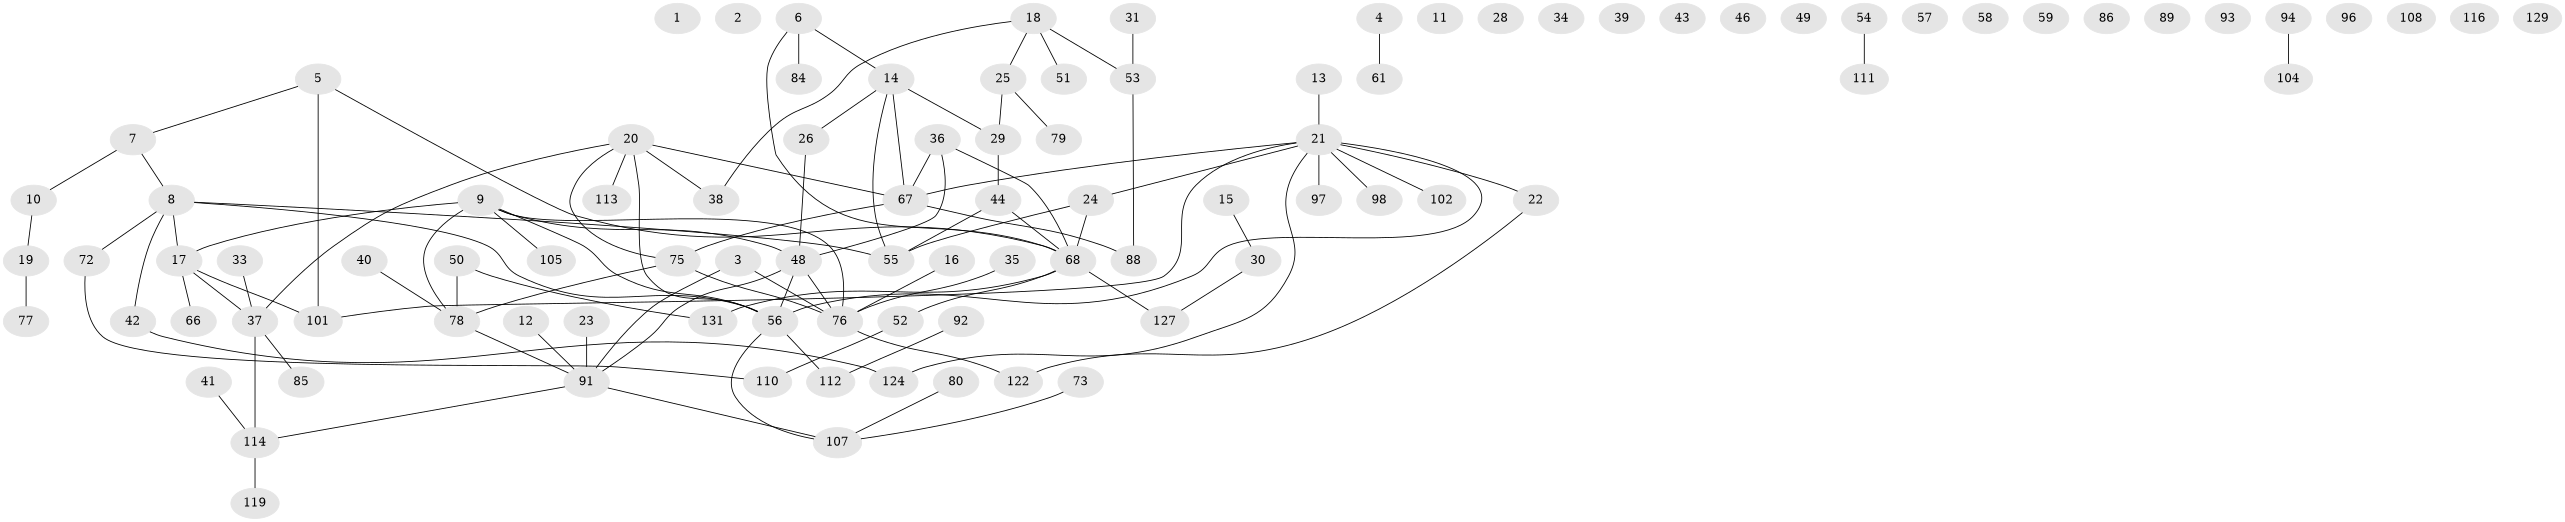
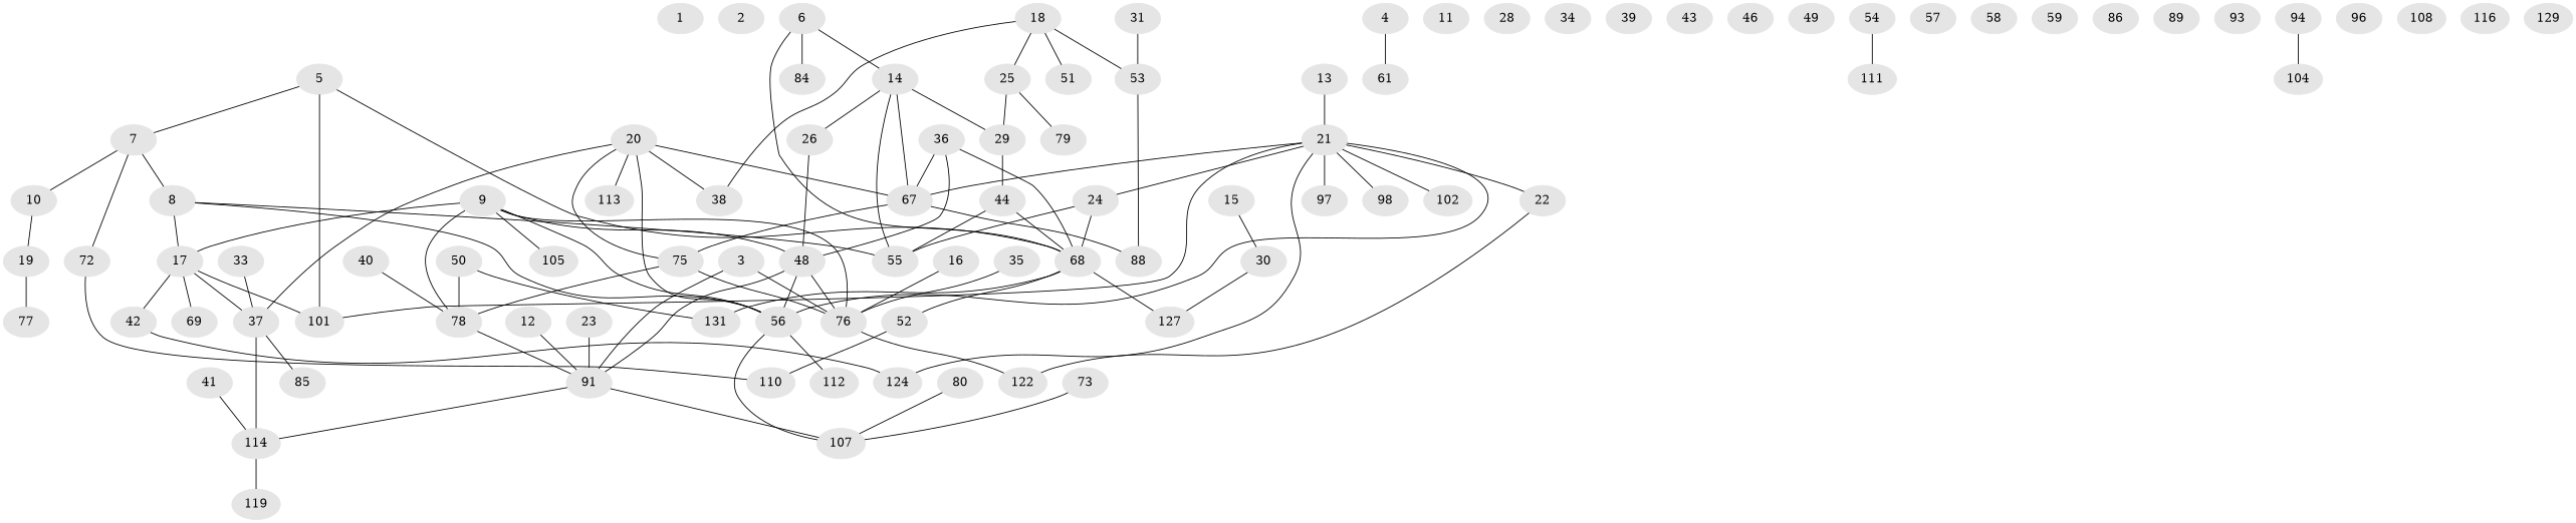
  graph {
    node [color=gray90 style=filled]
    1
    2
    3 [super="+74"]
    76 [super="+87"]
    91 [super="+115"]
    122
    114 [super="+128"]
    107 [super="+123"]
    4
    61
    5 [super="+27"]
    7
    68 [super="+109"]
    101
    8 [super="+37"]
    10 [super="+95"]
    127
    131
    52 [super="+83"]
    14 [super="+45"]
    55 [super="+118"]
    26
    29 [super="+117"]
    67 [super="+81"]
    6
    84
    17 [super="+62"]
    42 [super="+65"]
    56 [super="+125"]
    72
    19 [super="+63"]
    n32 [label=37 super="+133"]
-   66
+   66 [label=69]
    124
    112 [super="+120"]
    110
    9 [super="+126"]
    48 [super="+132"]
    78 [super="+82"]
    105 [super="+134"]
    77
    11
    12
    21 [super="+32"]
    22 [super="+69"]
    24 [super="+106"]
    97
    98
    102
    13
    44 [super="+100"]
    75 [super="+135"]
    88
    30 [super="+103"]
    15
    16
    85
    18 [super="+64"]
    25 [super="+71"]
    38
    51 [super="+70"]
    53 [super="+130"]
    79 [super="+99"]
    20 [super="+60"]
    113
    23
    28
    31
    33
    34
    35
    36 [super="+90"]
    39 [super="+121"]
    40
    119
    41
    43
    46
    49
    50
    54
    111
    57
    58
    59
    73
    80
    86
    89
-   92
    93
    94
    104
    96
    108
    116
    129
    3 -- 76
    3 -- 91
    76 -- 122
    91 -- 114
    91 -- 107
    114 -- 119
    4 -- 61
    5 -- 7
    5 -- 68
    5 -- 101
    7 -- 8
    7 -- 10
    68 -- 127
    68 -- 131
    68 -- 52
    8 -- 55
    8 -- 17
-   8 -- 42
+   17 -- 42
    8 -- 56
-   8 -- 72
+   7 -- 72
    10 -- 19
    52 -- 110
    14 -- 55
    14 -- 26
    14 -- 29
    14 -- 67
    26 -- 48
    29 -- 44 [weight=2]
    67 -- 75
    67 -- 88
    6 -- 68
    6 -- 14
    6 -- 84
    17 -- 101
    17 -- n32
    17 -- 66
    42 -- 124
    56 -- 107
    56 -- 112
    72 -- 110
    19 -- 77
    n32 -- 114
    n32 -- 85
    9 -- 76
    9 -- 17
    9 -- 56
    9 -- 48
    9 -- 78
    9 -- 105
    48 -- 76
    48 -- 91
    48 -- 56
    78 -- 91
    12 -- 91
    21 -- 101
    21 -- 67
    21 -- 56
    21 -- 124
    21 -- 22
    21 -- 24
    21 -- 97
    21 -- 98
    21 -- 102
    22 -- 122
    24 -- 68
    24 -- 55
    13 -- 21
    44 -- 68
    44 -- 55
    75 -- 76
    75 -- 78
    30 -- 127
    15 -- 30
    16 -- 76
    18 -- 25
    18 -- 38
    18 -- 51
    18 -- 53
    25 -- 29
    25 -- 79
    53 -- 88
    20 -- 67
    20 -- 56
    20 -- n32
    20 -- 75
    20 -- 38
    20 -- 113
    23 -- 91
    31 -- 53
    33 -- n32
    35 -- 76
    36 -- 68
    36 -- 67
    36 -- 48
    40 -- 78
    41 -- 114
    50 -- 131
    50 -- 78
    54 -- 111
    73 -- 107
    80 -- 107
-   92 -- 112
    94 -- 104
  }
